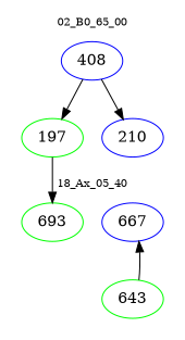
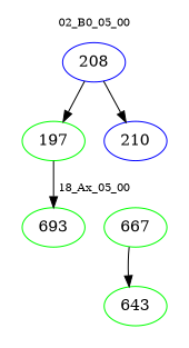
  digraph {
    node [color=blue]
    edge [color=black]
-   n1 [label=667]
+   n1 [color=green label=667]
    n2 [color=green label=643]
    n3 [color=green label=693]
-   n4 [label=408]
+   n4 [label=208]
    n5 [color=green label=197]
    n6 [label=210]
    subgraph cluster_1 {
      color=white
      fontsize=10
-     label="18_Ax_05_40"
+     label="18_Ax_05_00"
      n1
      n2
      n3
    }
    subgraph cluster_2 {
      color=white
      fontsize=10
-     label="02_B0_65_00"
+     label="02_B0_05_00"
      n4
      n5
      n6
    }
-   n2 -> n1
+   n1 -> n2
    n4 -> n5
    n4 -> n6
    n5 -> n3
  }
